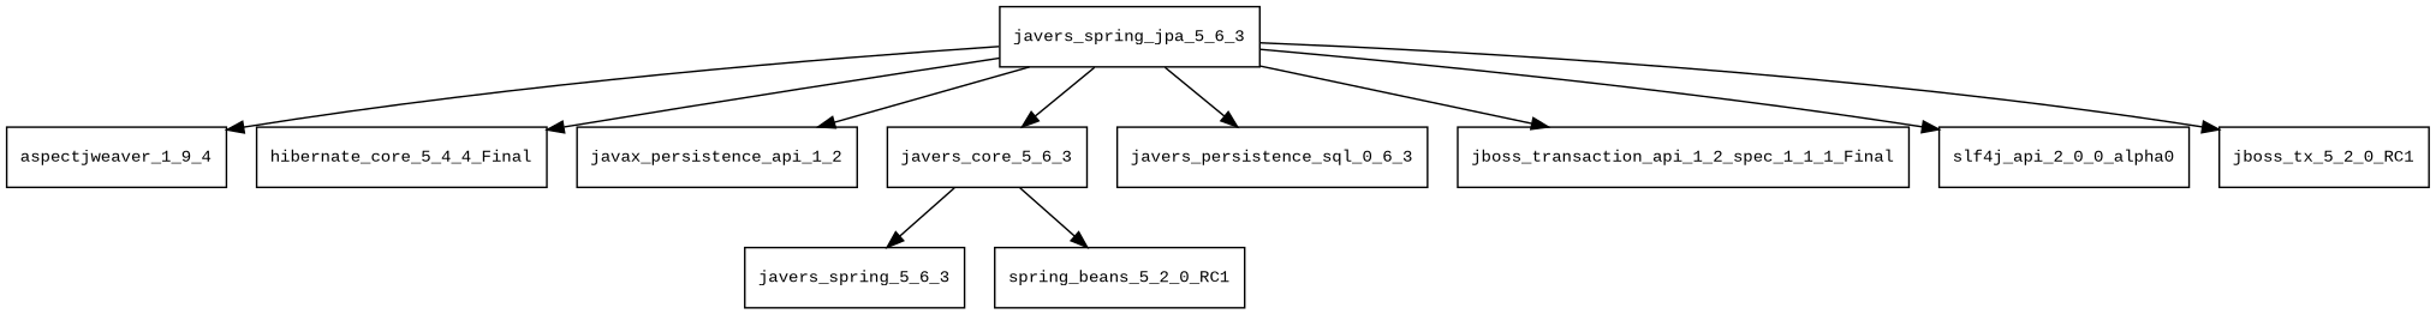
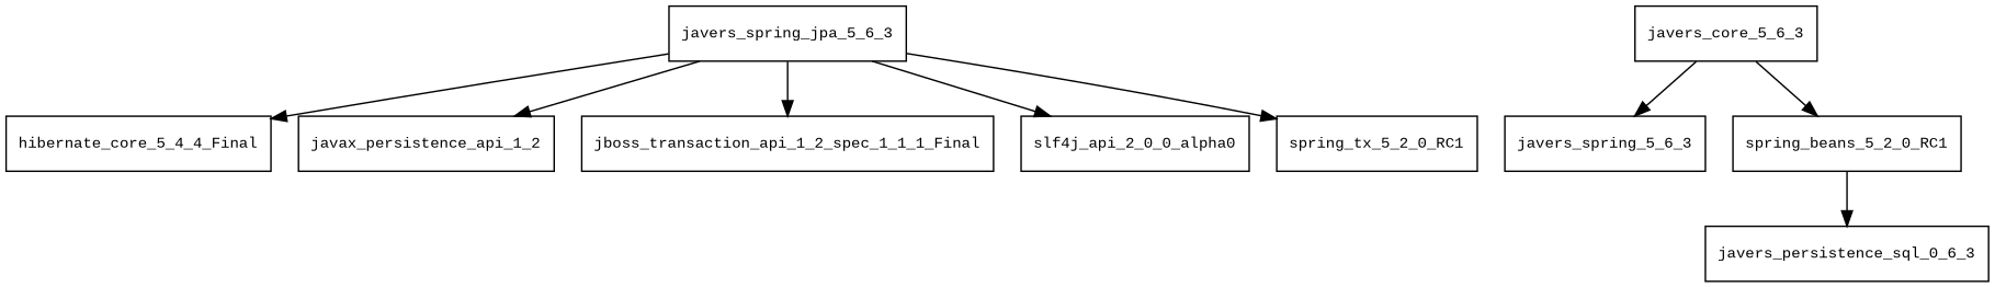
  digraph {
    fontname="Liberation Mono"
    node [fontname="Liberation Mono" fontsize=10.0 shape=box]
    edge [fontname="Liberation Mono"]
    javers_spring_jpa_5_6_3
-   aspectjweaver_1_9_4
    hibernate_core_5_4_4_Final
    n4 [label=javax_persistence_api_1_2]
    javers_core_5_6_3
    n6 [label=javers_persistence_sql_0_6_3]
    jboss_transaction_api_1_2_spec_1_1_1_Final
    slf4j_api_2_0_0_alpha0
-   spring_tx_5_2_0_RC1 [label=jboss_tx_5_2_0_RC1]
+   spring_tx_5_2_0_RC1
    javers_spring_5_6_3
    spring_beans_5_2_0_RC1
-   javers_spring_jpa_5_6_3 -> aspectjweaver_1_9_4
    javers_spring_jpa_5_6_3 -> hibernate_core_5_4_4_Final
    javers_spring_jpa_5_6_3 -> n4
-   javers_spring_jpa_5_6_3 -> javers_core_5_6_3
-   javers_spring_jpa_5_6_3 -> n6
+   spring_beans_5_2_0_RC1 -> n6
    javers_spring_jpa_5_6_3 -> jboss_transaction_api_1_2_spec_1_1_1_Final
    javers_spring_jpa_5_6_3 -> slf4j_api_2_0_0_alpha0
    javers_spring_jpa_5_6_3 -> spring_tx_5_2_0_RC1
    javers_core_5_6_3 -> javers_spring_5_6_3
    javers_core_5_6_3 -> spring_beans_5_2_0_RC1
  }
